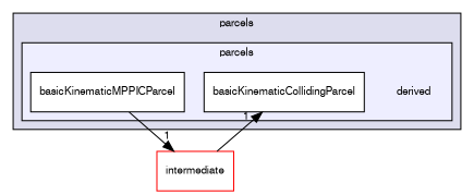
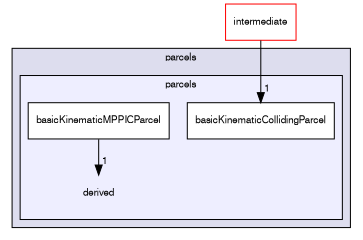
  digraph {
    compound=true
    node [fontname=FreeSans fontsize=10 shape=box color=black]
    edge [headlabel=1 labeldistance=1.5 labelfontname=FreeSans labelfontsize=10]
    n1 [label=derived shape=plaintext color=""]
    n2 [fillcolor=white label=basicKinematicCollidingParcel style=filled]
    n3 [fillcolor=white label=basicKinematicMPPICParcel style=filled]
    n4 [color=red label=intermediate]
    subgraph cluster_1 {
      bgcolor="#ddddee"
      fontname=FreeSans
      fontsize=10
      label=parcels
      pencolor=black
      subgraph cluster_2 {
        bgcolor="#eeeeff"
        fontname=FreeSans
        fontsize=10
        label=parcels
        pencolor=black
        n1
        n2
        n3
      }
    }
-   n3 -> n4
+   n3 -> n1
    n4 -> n2
  }
